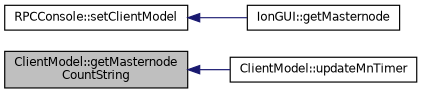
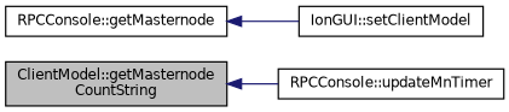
  digraph {
    rankdir=LR
    node [color=black fillcolor=white fontname=Helvetica fontsize=10 shape=record style=filled]
    edge [color=midnightblue dir=back fontname=Helvetica fontsize=10 labelfontname=Helvetica labelfontsize=10 style=solid]
    n1 [fillcolor=grey75 fontcolor=black height=0.2 label="ClientModel::getMasternode\lCountString" width=0.4]
-   n2 [height=0.2 label="ClientModel::updateMnTimer" width=0.4]
-   n3 [height=0.2 label="RPCConsole::setClientModel" width=0.4]
-   n4 [height=0.2 label="IonGUI::getMasternode" width=0.4]
+   n2 [height=0.2 label="RPCConsole::updateMnTimer" width=0.4]
+   n3 [height=0.2 label="RPCConsole::getMasternode" width=0.4]
+   n4 [height=0.2 label="IonGUI::setClientModel" width=0.4]
    n1 -> n2
    n3 -> n4
  }
